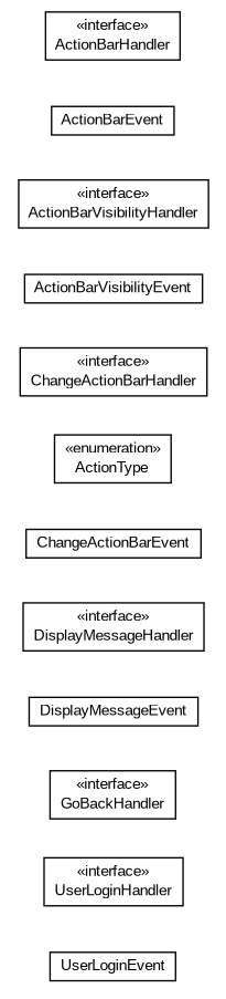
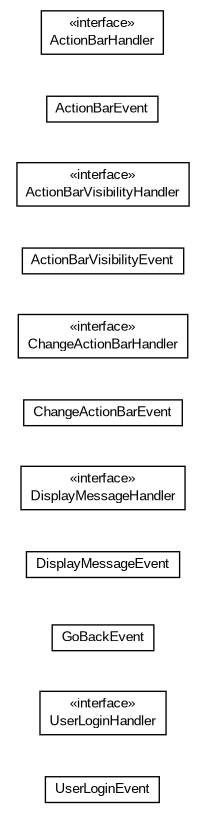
  digraph {
    nodesep=0.25
    rankdir=LR
    ranksep=0.5
    fontname="Liberation Sans"
    node [fontcolor=black fontname="Liberation Sans" fontsize=10.0 shape=plaintext]
    n1 [label=<<table title="com.gwtplatform.carstore.client.application.event.UserLoginEvent" border="0" cellborder="1" cellspacing="0" cellpadding="2" port="p" href="./UserLoginEvent.html"> 		<tr><td><table border="0" cellspacing="0" cellpadding="1"> <tr><td align="center" balign="center"> UserLoginEvent </td></tr> 		</table></td></tr> 		</table>>]
    n2 [label=<<table title="com.gwtplatform.carstore.client.application.event.UserLoginEvent.UserLoginHandler" border="0" cellborder="1" cellspacing="0" cellpadding="2" port="p" href="./UserLoginEvent.UserLoginHandler.html"> 		<tr><td><table border="0" cellspacing="0" cellpadding="1"> <tr><td align="center" balign="center"> &#171;interface&#187; </td></tr> <tr><td align="center" balign="center"> UserLoginHandler </td></tr> 		</table></td></tr> 		</table>>]
-   n4 [label=<<table title="com.gwtplatform.carstore.client.application.event.GoBackEvent.GoBackHandler" border="0" cellborder="1" cellspacing="0" cellpadding="2" port="p" href="./GoBackEvent.GoBackHandler.html"> 		<tr><td><table border="0" cellspacing="0" cellpadding="1"> <tr><td align="center" balign="center"> &#171;interface&#187; </td></tr> <tr><td align="center" balign="center"> GoBackHandler </td></tr> 		</table></td></tr> 		</table>>]
+   n3 [label=<<table title="com.gwtplatform.carstore.client.application.event.GoBackEvent" border="0" cellborder="1" cellspacing="0" cellpadding="2" port="p" href="./GoBackEvent.html"> 		<tr><td><table border="0" cellspacing="0" cellpadding="1"> <tr><td align="center" balign="center"> GoBackEvent </td></tr> 		</table></td></tr> 		</table>>]
    n5 [label=<<table title="com.gwtplatform.carstore.client.application.event.DisplayMessageEvent" border="0" cellborder="1" cellspacing="0" cellpadding="2" port="p" href="./DisplayMessageEvent.html"> 		<tr><td><table border="0" cellspacing="0" cellpadding="1"> <tr><td align="center" balign="center"> DisplayMessageEvent </td></tr> 		</table></td></tr> 		</table>>]
    n6 [label=<<table title="com.gwtplatform.carstore.client.application.event.DisplayMessageEvent.DisplayMessageHandler" border="0" cellborder="1" cellspacing="0" cellpadding="2" port="p" href="./DisplayMessageEvent.DisplayMessageHandler.html"> 		<tr><td><table border="0" cellspacing="0" cellpadding="1"> <tr><td align="center" balign="center"> &#171;interface&#187; </td></tr> <tr><td align="center" balign="center"> DisplayMessageHandler </td></tr> 		</table></td></tr> 		</table>>]
    n7 [label=<<table title="com.gwtplatform.carstore.client.application.event.ChangeActionBarEvent" border="0" cellborder="1" cellspacing="0" cellpadding="2" port="p" href="./ChangeActionBarEvent.html"> 		<tr><td><table border="0" cellspacing="0" cellpadding="1"> <tr><td align="center" balign="center"> ChangeActionBarEvent </td></tr> 		</table></td></tr> 		</table>>]
-   n8 [label=<<table title="com.gwtplatform.carstore.client.application.event.ChangeActionBarEvent.ActionType" border="0" cellborder="1" cellspacing="0" cellpadding="2" port="p" href="./ChangeActionBarEvent.ActionType.html"> 		<tr><td><table border="0" cellspacing="0" cellpadding="1"> <tr><td align="center" balign="center"> &#171;enumeration&#187; </td></tr> <tr><td align="center" balign="center"> ActionType </td></tr> 		</table></td></tr> 		</table>>]
    n9 [label=<<table title="com.gwtplatform.carstore.client.application.event.ChangeActionBarEvent.ChangeActionBarHandler" border="0" cellborder="1" cellspacing="0" cellpadding="2" port="p" href="./ChangeActionBarEvent.ChangeActionBarHandler.html"> 		<tr><td><table border="0" cellspacing="0" cellpadding="1"> <tr><td align="center" balign="center"> &#171;interface&#187; </td></tr> <tr><td align="center" balign="center"> ChangeActionBarHandler </td></tr> 		</table></td></tr> 		</table>>]
    n10 [label=<<table title="com.gwtplatform.carstore.client.application.event.ActionBarVisibilityEvent" border="0" cellborder="1" cellspacing="0" cellpadding="2" port="p" href="./ActionBarVisibilityEvent.html"> 		<tr><td><table border="0" cellspacing="0" cellpadding="1"> <tr><td align="center" balign="center"> ActionBarVisibilityEvent </td></tr> 		</table></td></tr> 		</table>>]
    n11 [label=<<table title="com.gwtplatform.carstore.client.application.event.ActionBarVisibilityEvent.ActionBarVisibilityHandler" border="0" cellborder="1" cellspacing="0" cellpadding="2" port="p" href="./ActionBarVisibilityEvent.ActionBarVisibilityHandler.html"> 		<tr><td><table border="0" cellspacing="0" cellpadding="1"> <tr><td align="center" balign="center"> &#171;interface&#187; </td></tr> <tr><td align="center" balign="center"> ActionBarVisibilityHandler </td></tr> 		</table></td></tr> 		</table>>]
    n12 [label=<<table title="com.gwtplatform.carstore.client.application.event.ActionBarEvent" border="0" cellborder="1" cellspacing="0" cellpadding="2" port="p" href="./ActionBarEvent.html"> 		<tr><td><table border="0" cellspacing="0" cellpadding="1"> <tr><td align="center" balign="center"> ActionBarEvent </td></tr> 		</table></td></tr> 		</table>>]
    n13 [label=<<table title="com.gwtplatform.carstore.client.application.event.ActionBarEvent.ActionBarHandler" border="0" cellborder="1" cellspacing="0" cellpadding="2" port="p" href="./ActionBarEvent.ActionBarHandler.html"> 		<tr><td><table border="0" cellspacing="0" cellpadding="1"> <tr><td align="center" balign="center"> &#171;interface&#187; </td></tr> <tr><td align="center" balign="center"> ActionBarHandler </td></tr> 		</table></td></tr> 		</table>>]
  }
